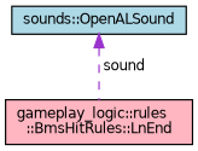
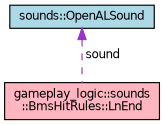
  digraph {
    node [color=black fontname=Helvetica fontsize=10 shape=record style=filled]
-   n1 [fillcolor=lightpink fontcolor=black height=0.2 label="gameplay_logic::rules\l::BmsHitRules::LnEnd" width=0.4]
+   n1 [fillcolor=lightpink fontcolor=black height=0.2 label="gameplay_logic::sounds\l::BmsHitRules::LnEnd" width=0.4]
    n2 [fillcolor=lightblue height=0.2 label="sounds::OpenALSound" width=0.4]
    n2 -> n1 [color=darkorchid3 dir=back fontname=Helvetica fontsize=10 label=" sound" labelfontname=Helvetica labelfontsize=10 style=dashed]
  }
